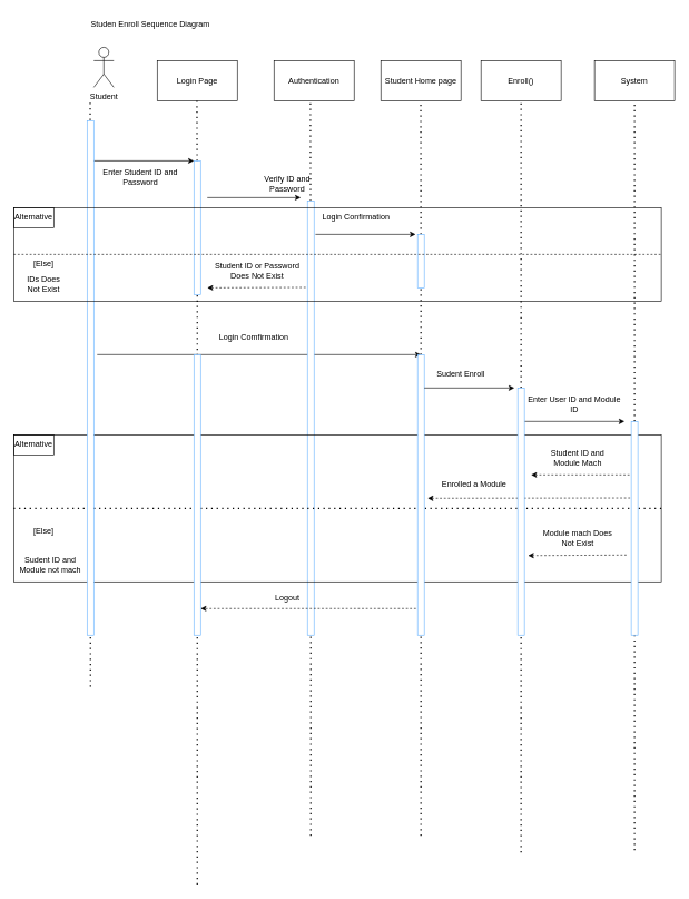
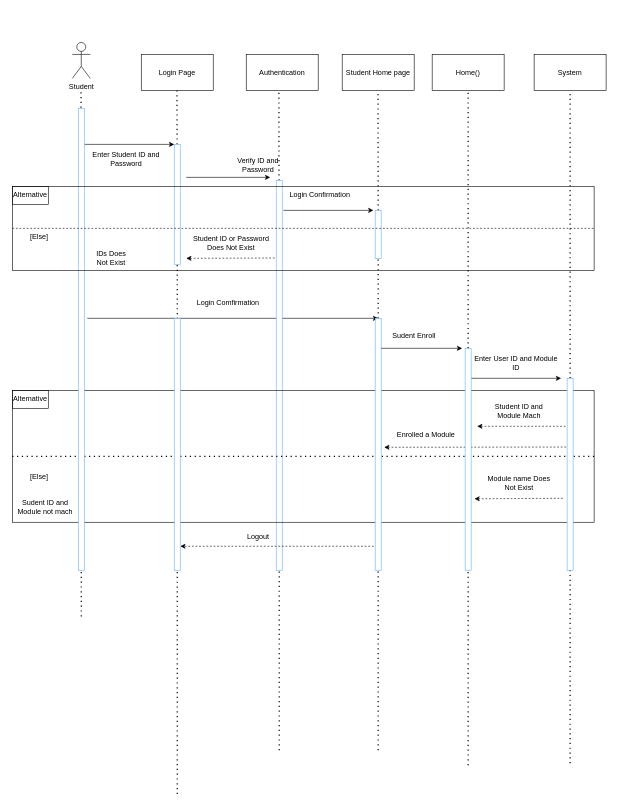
  <mxCell id="0" />
  <mxCell id="1" parent="0" />
- <mxCell id="2" value="Student" style="shape=umlActor;verticalLabelPosition=bottom;verticalAlign=top;html=1;outlineConnect=0;" parent="1" vertex="1"><mxGeometry x="140" y="70" width="30" height="60" as="geometry" /></mxCell>
- <mxCell id="3" value="Studen Enroll Sequence Diagram" style="text;html=1;strokeColor=none;fillColor=none;align=center;verticalAlign=middle;whiteSpace=wrap;rounded=0;" vertex="1" parent="1"><mxGeometry x="95" y="20" width="260" height="30" as="geometry" /></mxCell>
+ <mxCell id="2" value="Student" style="shape=umlActor;verticalLabelPosition=bottom;verticalAlign=top;html=1;outlineConnect=0;" parent="1" vertex="1"><mxGeometry x="120" y="70" width="30" height="60" as="geometry" /></mxCell>
  <mxCell id="4" value="Login Page" style="rounded=0;whiteSpace=wrap;html=1;" vertex="1" parent="1"><mxGeometry x="235" y="90" width="120" height="60" as="geometry" /></mxCell>
  <mxCell id="5" value="Authentication" style="rounded=0;whiteSpace=wrap;html=1;" vertex="1" parent="1"><mxGeometry x="410" y="90" width="120" height="60" as="geometry" /></mxCell>
  <mxCell id="6" value="" style="endArrow=classic;html=1;rounded=0;exitX=1;exitY=0.25;exitDx=0;exitDy=0;" edge="1" parent="1"><mxGeometry width="50" height="50" relative="1" as="geometry"><mxPoint x="472" y="350" as="sourcePoint" /><mxPoint x="622" y="350" as="targetPoint" /></mxGeometry></mxCell>
  <mxCell id="7" value="" style="endArrow=classic;html=1;rounded=0;" edge="1" parent="1"><mxGeometry width="50" height="50" relative="1" as="geometry"><mxPoint x="310" y="295" as="sourcePoint" /><mxPoint x="450" y="295" as="targetPoint" /></mxGeometry></mxCell>
  <mxCell id="8" value="" style="endArrow=classic;html=1;rounded=0;exitX=1;exitY=0.25;exitDx=0;exitDy=0;" edge="1" parent="1"><mxGeometry width="50" height="50" relative="1" as="geometry"><mxPoint x="145" y="530" as="sourcePoint" /><mxPoint x="630" y="530" as="targetPoint" /></mxGeometry></mxCell>
  <mxCell id="9" value="" style="endArrow=classic;html=1;rounded=0;exitX=1;exitY=0.25;exitDx=0;exitDy=0;" edge="1" parent="1"><mxGeometry width="50" height="50" relative="1" as="geometry"><mxPoint x="785" y="630" as="sourcePoint" /><mxPoint x="935" y="630" as="targetPoint" /></mxGeometry></mxCell>
  <mxCell id="10" value="Login Comfirmation" style="text;html=1;strokeColor=none;fillColor=none;align=center;verticalAlign=middle;whiteSpace=wrap;rounded=0;" vertex="1" parent="1"><mxGeometry x="315" y="490" width="130" height="30" as="geometry" /></mxCell>
  <mxCell id="11" value="Student ID or Password Does Not Exist" style="text;html=1;strokeColor=none;fillColor=none;align=center;verticalAlign=middle;whiteSpace=wrap;rounded=0;" vertex="1" parent="1"><mxGeometry x="320" y="390" width="130" height="30" as="geometry" /></mxCell>
  <mxCell id="12" value="Enter Student ID and Password" style="text;html=1;strokeColor=none;fillColor=none;align=center;verticalAlign=middle;whiteSpace=wrap;rounded=0;" vertex="1" parent="1"><mxGeometry x="140" y="250" width="140" height="30" as="geometry" /></mxCell>
- <mxCell id="13" value="Module mach Does Not Exist" style="text;html=1;strokeColor=none;fillColor=none;align=center;verticalAlign=middle;whiteSpace=wrap;rounded=0;" vertex="1" parent="1"><mxGeometry x="805" y="790" width="120" height="30" as="geometry" /></mxCell>
+ <mxCell id="13" value="Module name Does Not Exist" style="text;html=1;strokeColor=none;fillColor=none;align=center;verticalAlign=middle;whiteSpace=wrap;rounded=0;" vertex="1" parent="1"><mxGeometry x="805" y="790" width="120" height="30" as="geometry" /></mxCell>
  <mxCell id="14" value="Student ID and Module Mach" style="text;html=1;strokeColor=none;fillColor=none;align=center;verticalAlign=middle;whiteSpace=wrap;rounded=0;" vertex="1" parent="1"><mxGeometry x="810" y="670" width="110" height="30" as="geometry" /></mxCell>
  <mxCell id="15" value="Enter User ID and Module ID" style="text;html=1;strokeColor=none;fillColor=none;align=center;verticalAlign=middle;whiteSpace=wrap;rounded=0;" vertex="1" parent="1"><mxGeometry x="785" y="590" width="150" height="30" as="geometry" /></mxCell>
  <mxCell id="16" value="Student Home page" style="rounded=0;whiteSpace=wrap;html=1;" vertex="1" parent="1"><mxGeometry x="570" y="90" width="120" height="60" as="geometry" /></mxCell>
  <mxCell id="17" value="" style="endArrow=none;html=1;rounded=0;dashed=1;endFill=0;startArrow=classic;startFill=1;" edge="1" parent="1"><mxGeometry width="50" height="50" relative="1" as="geometry"><mxPoint x="795" y="710" as="sourcePoint" /><mxPoint x="945" y="710" as="targetPoint" /></mxGeometry></mxCell>
  <mxCell id="18" value="" style="endArrow=none;dashed=1;html=1;dashPattern=1 3;strokeWidth=2;rounded=0;" edge="1" parent="1" source="23"><mxGeometry width="50" height="50" relative="1" as="geometry"><mxPoint x="295" y="988" as="sourcePoint" /><mxPoint x="294.5" y="150" as="targetPoint" /></mxGeometry></mxCell>
  <mxCell id="19" value="" style="endArrow=none;dashed=1;html=1;dashPattern=1 3;strokeWidth=2;rounded=0;" edge="1" parent="1" source="25"><mxGeometry width="50" height="50" relative="1" as="geometry"><mxPoint x="465" y="988" as="sourcePoint" /><mxPoint x="464.5" y="150" as="targetPoint" /></mxGeometry></mxCell>
  <mxCell id="20" value="" style="endArrow=none;dashed=1;html=1;dashPattern=1 3;strokeWidth=2;rounded=0;" edge="1" parent="1" source="27"><mxGeometry width="50" height="50" relative="1" as="geometry"><mxPoint x="630.25" y="988" as="sourcePoint" /><mxPoint x="629.75" y="150" as="targetPoint" /></mxGeometry></mxCell>
  <mxCell id="21" value="" style="endArrow=none;dashed=1;html=1;dashPattern=1 3;strokeWidth=2;rounded=0;" edge="1" parent="1"><mxGeometry width="50" height="50" relative="1" as="geometry"><mxPoint x="135" y="1026.957" as="sourcePoint" /><mxPoint x="134.57" y="150" as="targetPoint" /></mxGeometry></mxCell>
  <mxCell id="22" value="" style="endArrow=none;dashed=1;html=1;dashPattern=1 3;strokeWidth=2;rounded=0;" edge="1" parent="1" target="23"><mxGeometry width="50" height="50" relative="1" as="geometry"><mxPoint x="295" y="1323" as="sourcePoint" /><mxPoint x="294.5" y="480" as="targetPoint" /></mxGeometry></mxCell>
  <mxCell id="23" value="" style="rounded=0;whiteSpace=wrap;html=1;strokeColor=#66B2FF;" vertex="1" parent="1"><mxGeometry x="290" y="240" width="10" height="200" as="geometry" /></mxCell>
  <mxCell id="24" value="" style="endArrow=none;dashed=1;html=1;dashPattern=1 3;strokeWidth=2;rounded=0;" edge="1" parent="1" target="25"><mxGeometry width="50" height="50" relative="1" as="geometry"><mxPoint x="465" y="1250" as="sourcePoint" /><mxPoint x="464.5" y="670" as="targetPoint" /></mxGeometry></mxCell>
  <mxCell id="25" value="" style="rounded=0;whiteSpace=wrap;html=1;strokeColor=#66B2FF;" vertex="1" parent="1"><mxGeometry x="460" y="300" width="10" height="650" as="geometry" /></mxCell>
  <mxCell id="26" value="" style="endArrow=none;dashed=1;html=1;dashPattern=1 3;strokeWidth=2;rounded=0;" edge="1" parent="1" source="48" target="27"><mxGeometry width="50" height="50" relative="1" as="geometry"><mxPoint x="630" y="1250" as="sourcePoint" /><mxPoint x="629.75" y="670" as="targetPoint" /></mxGeometry></mxCell>
  <mxCell id="27" value="" style="rounded=0;whiteSpace=wrap;html=1;strokeColor=#66B2FF;" vertex="1" parent="1"><mxGeometry x="625" y="350" width="10" height="80" as="geometry" /></mxCell>
  <mxCell id="28" value="" style="endArrow=classic;html=1;rounded=0;exitX=1;exitY=0.25;exitDx=0;exitDy=0;" edge="1" parent="1"><mxGeometry width="50" height="50" relative="1" as="geometry"><mxPoint x="140" y="240" as="sourcePoint" /><mxPoint x="290" y="240" as="targetPoint" /></mxGeometry></mxCell>
  <mxCell id="29" value="" style="rounded=0;whiteSpace=wrap;html=1;fillColor=none;" vertex="1" parent="1"><mxGeometry x="20" y="650" width="970" height="220" as="geometry" /></mxCell>
  <mxCell id="30" value="Alternative" style="text;html=1;strokeColor=default;fillColor=none;align=center;verticalAlign=middle;whiteSpace=wrap;rounded=0;strokeWidth=1;" vertex="1" parent="1"><mxGeometry x="20" y="650" width="60" height="30" as="geometry" /></mxCell>
  <mxCell id="31" value="" style="endArrow=none;dashed=1;html=1;dashPattern=1 3;strokeWidth=2;rounded=0;exitX=0;exitY=0.5;exitDx=0;exitDy=0;entryX=1;entryY=0.5;entryDx=0;entryDy=0;" edge="1" parent="1" source="29" target="29"><mxGeometry width="50" height="50" relative="1" as="geometry"><mxPoint x="-30" y="800" as="sourcePoint" /><mxPoint x="20" y="750" as="targetPoint" /></mxGeometry></mxCell>
  <mxCell id="32" value="[Else]" style="text;html=1;strokeColor=none;fillColor=none;align=center;verticalAlign=middle;whiteSpace=wrap;rounded=0;" vertex="1" parent="1"><mxGeometry x="35" y="780" width="60" height="30" as="geometry" /></mxCell>
  <mxCell id="33" value="Sudent ID and Module not mach" style="text;html=1;strokeColor=none;fillColor=none;align=center;verticalAlign=middle;whiteSpace=wrap;rounded=0;" vertex="1" parent="1"><mxGeometry x="20" y="830" width="110" height="30" as="geometry" /></mxCell>
  <mxCell id="34" value="" style="endArrow=none;html=1;rounded=0;dashed=1;endFill=0;startArrow=classic;startFill=1;" edge="1" parent="1"><mxGeometry width="50" height="50" relative="1" as="geometry"><mxPoint x="790.5" y="830.87" as="sourcePoint" /><mxPoint x="939.5" y="830" as="targetPoint" /></mxGeometry></mxCell>
  <mxCell id="35" value="" style="rounded=0;whiteSpace=wrap;html=1;strokeColor=#66B2FF;" vertex="1" parent="1"><mxGeometry x="130" y="180" width="10" height="770" as="geometry" /></mxCell>
  <mxCell id="36" value="" style="rounded=0;whiteSpace=wrap;html=1;fillColor=none;" vertex="1" parent="1"><mxGeometry x="20" y="310" width="970" height="140" as="geometry" /></mxCell>
  <mxCell id="37" value="Alternative" style="text;html=1;strokeColor=default;fillColor=none;align=center;verticalAlign=middle;whiteSpace=wrap;rounded=0;strokeWidth=1;" vertex="1" parent="1"><mxGeometry x="20" y="310" width="60" height="30" as="geometry" /></mxCell>
  <mxCell id="38" value="" style="endArrow=none;html=1;rounded=0;dashed=1;endFill=0;startArrow=classic;startFill=1;" edge="1" parent="1"><mxGeometry width="50" height="50" relative="1" as="geometry"><mxPoint x="310" y="430" as="sourcePoint" /><mxPoint x="460" y="429.38" as="targetPoint" /></mxGeometry></mxCell>
  <mxCell id="39" value="" style="endArrow=none;html=1;rounded=0;dashed=1;endFill=0;startArrow=classic;startFill=1;" edge="1" parent="1"><mxGeometry width="50" height="50" relative="1" as="geometry"><mxPoint x="640" y="745" as="sourcePoint" /><mxPoint x="945" y="744.57" as="targetPoint" /></mxGeometry></mxCell>
- <mxCell id="40" value="IDs Does Not Exist" style="text;html=1;strokeColor=none;fillColor=none;align=center;verticalAlign=middle;whiteSpace=wrap;rounded=0;" vertex="1" parent="1"><mxGeometry x="35" y="410" width="60" height="30" as="geometry" /></mxCell>
+ <mxCell id="40" value="IDs Does Not Exist" style="text;html=1;strokeColor=none;fillColor=none;align=center;verticalAlign=middle;whiteSpace=wrap;rounded=0;" vertex="1" parent="1"><mxGeometry x="155" y="415" width="60" height="30" as="geometry" /></mxCell>
  <mxCell id="41" value="Enrolled a Module" style="text;html=1;strokeColor=none;fillColor=none;align=center;verticalAlign=middle;whiteSpace=wrap;rounded=0;" vertex="1" parent="1"><mxGeometry x="645" y="710" width="130" height="30" as="geometry" /></mxCell>
- <mxCell id="42" value="Enroll()" style="rounded=0;whiteSpace=wrap;html=1;" vertex="1" parent="1"><mxGeometry x="720" y="90" width="120" height="60" as="geometry" /></mxCell>
+ <mxCell id="42" value="Home()" style="rounded=0;whiteSpace=wrap;html=1;" vertex="1" parent="1"><mxGeometry x="720" y="90" width="120" height="60" as="geometry" /></mxCell>
  <mxCell id="43" value="Login Confirmation" style="text;html=1;strokeColor=none;fillColor=none;align=center;verticalAlign=middle;whiteSpace=wrap;rounded=0;" vertex="1" parent="1"><mxGeometry x="480" y="310" width="106" height="30" as="geometry" /></mxCell>
  <mxCell id="44" value="Verify ID and Password" style="text;html=1;strokeColor=none;fillColor=none;align=center;verticalAlign=middle;whiteSpace=wrap;rounded=0;" vertex="1" parent="1"><mxGeometry x="380" y="260" width="100" height="30" as="geometry" /></mxCell>
  <mxCell id="45" value="" style="endArrow=none;dashed=1;html=1;rounded=0;exitX=0;exitY=0.5;exitDx=0;exitDy=0;entryX=1;entryY=0.5;entryDx=0;entryDy=0;" edge="1" parent="1" source="36" target="36"><mxGeometry width="50" height="50" relative="1" as="geometry"><mxPoint x="460" y="350" as="sourcePoint" /><mxPoint x="510" y="300" as="targetPoint" /></mxGeometry></mxCell>
  <mxCell id="46" value="[Else]" style="text;html=1;strokeColor=none;fillColor=none;align=center;verticalAlign=middle;whiteSpace=wrap;rounded=0;" vertex="1" parent="1"><mxGeometry x="35" y="380" width="60" height="30" as="geometry" /></mxCell>
  <mxCell id="47" value="" style="endArrow=none;dashed=1;html=1;dashPattern=1 3;strokeWidth=2;rounded=0;" edge="1" parent="1" target="48"><mxGeometry width="50" height="50" relative="1" as="geometry"><mxPoint x="630" y="1250" as="sourcePoint" /><mxPoint x="630" y="430" as="targetPoint" /></mxGeometry></mxCell>
  <mxCell id="48" value="" style="rounded=0;whiteSpace=wrap;html=1;strokeColor=#66B2FF;" vertex="1" parent="1"><mxGeometry x="625" y="530" width="10" height="420" as="geometry" /></mxCell>
  <mxCell id="49" value="" style="endArrow=classic;html=1;rounded=0;exitX=1;exitY=0.25;exitDx=0;exitDy=0;" edge="1" parent="1"><mxGeometry width="50" height="50" relative="1" as="geometry"><mxPoint x="635" y="580" as="sourcePoint" /><mxPoint x="770" y="580" as="targetPoint" /></mxGeometry></mxCell>
  <mxCell id="50" value="" style="endArrow=none;dashed=1;html=1;dashPattern=1 3;strokeWidth=2;rounded=0;" edge="1" parent="1" source="53"><mxGeometry width="50" height="50" relative="1" as="geometry"><mxPoint x="780" y="1275" as="sourcePoint" /><mxPoint x="780" y="150" as="targetPoint" /></mxGeometry></mxCell>
  <mxCell id="51" value="Sudent Enroll" style="text;html=1;strokeColor=none;fillColor=none;align=center;verticalAlign=middle;whiteSpace=wrap;rounded=0;" vertex="1" parent="1"><mxGeometry x="640" y="545" width="100" height="30" as="geometry" /></mxCell>
  <mxCell id="52" value="" style="endArrow=none;dashed=1;html=1;dashPattern=1 3;strokeWidth=2;rounded=0;" edge="1" parent="1" target="53"><mxGeometry width="50" height="50" relative="1" as="geometry"><mxPoint x="780" y="1275" as="sourcePoint" /><mxPoint x="780" y="150" as="targetPoint" /></mxGeometry></mxCell>
  <mxCell id="53" value="" style="rounded=0;whiteSpace=wrap;html=1;strokeColor=#66B2FF;" vertex="1" parent="1"><mxGeometry x="775" y="580" width="10" height="370" as="geometry" /></mxCell>
  <mxCell id="54" value="System" style="rounded=0;whiteSpace=wrap;html=1;" vertex="1" parent="1"><mxGeometry x="890" y="90" width="120" height="60" as="geometry" /></mxCell>
  <mxCell id="55" value="" style="endArrow=none;dashed=1;html=1;dashPattern=1 3;strokeWidth=2;rounded=0;" edge="1" parent="1" source="57"><mxGeometry width="50" height="50" relative="1" as="geometry"><mxPoint x="950" y="1271.739" as="sourcePoint" /><mxPoint x="950" y="150" as="targetPoint" /></mxGeometry></mxCell>
  <mxCell id="56" value="" style="endArrow=none;dashed=1;html=1;dashPattern=1 3;strokeWidth=2;rounded=0;" edge="1" parent="1" target="57"><mxGeometry width="50" height="50" relative="1" as="geometry"><mxPoint x="950" y="1271.739" as="sourcePoint" /><mxPoint x="950" y="150" as="targetPoint" /></mxGeometry></mxCell>
  <mxCell id="57" value="" style="rounded=0;whiteSpace=wrap;html=1;strokeColor=#66B2FF;" vertex="1" parent="1"><mxGeometry x="945" y="630" width="10" height="320" as="geometry" /></mxCell>
  <mxCell id="58" value="" style="endArrow=classic;html=1;rounded=0;dashed=1;" edge="1" parent="1"><mxGeometry width="50" height="50" relative="1" as="geometry"><mxPoint x="622.5" y="910" as="sourcePoint" /><mxPoint x="300" y="910" as="targetPoint" /></mxGeometry></mxCell>
  <mxCell id="59" value="Logout" style="text;html=1;strokeColor=none;fillColor=none;align=center;verticalAlign=middle;whiteSpace=wrap;rounded=0;" vertex="1" parent="1"><mxGeometry x="400" y="880" width="60" height="30" as="geometry" /></mxCell>
  <mxCell id="60" value="" style="rounded=0;whiteSpace=wrap;html=1;strokeColor=#66B2FF;" vertex="1" parent="1"><mxGeometry x="290" y="530" width="10" height="420" as="geometry" /></mxCell>
